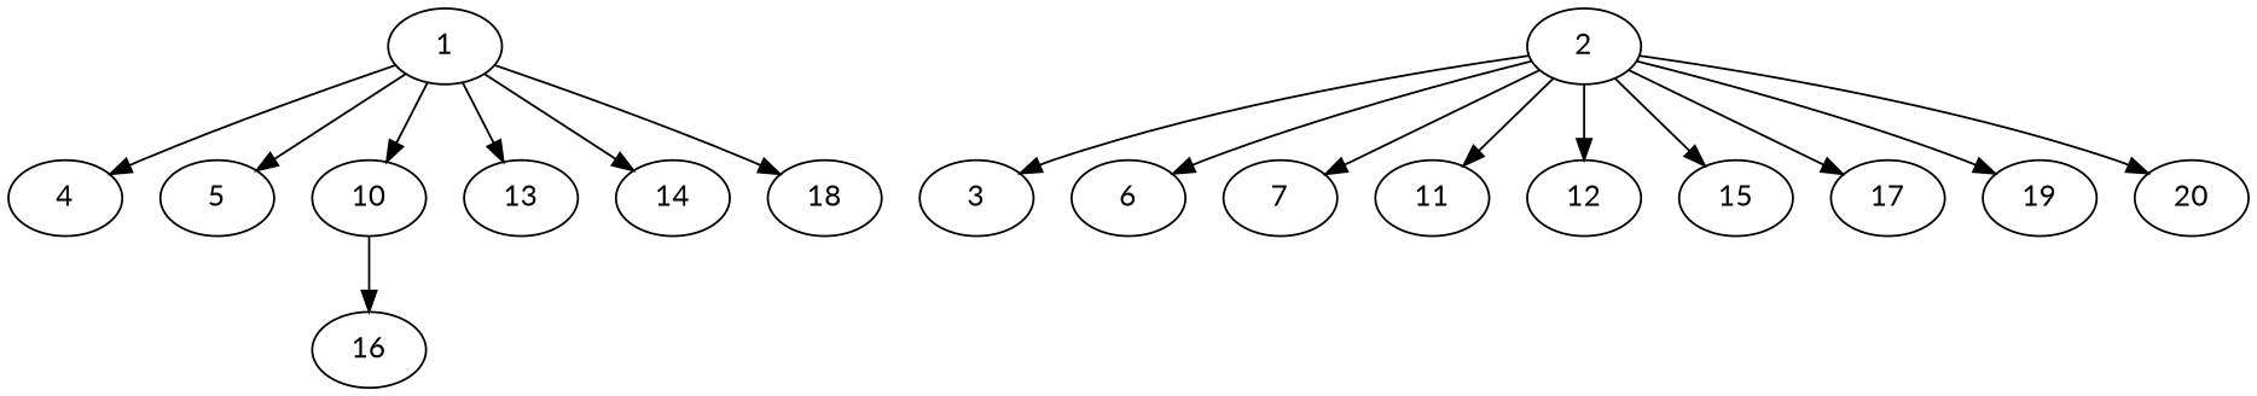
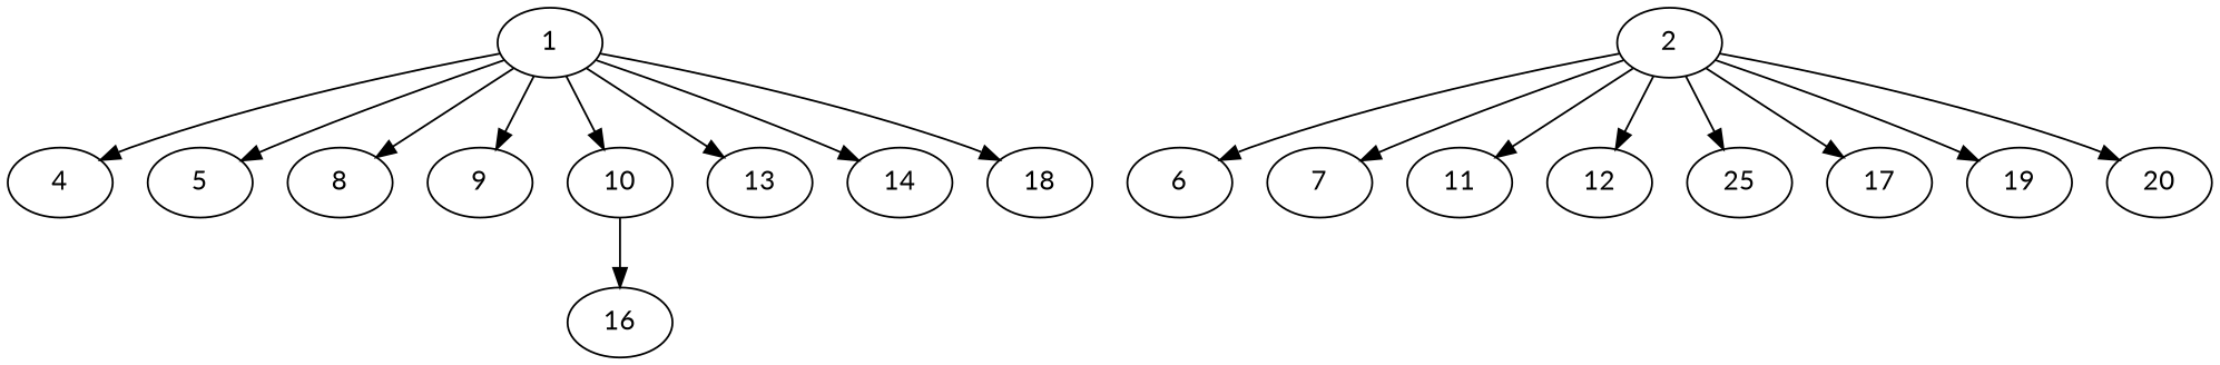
  digraph {
    fontname=Lato
    node [Weight=17 fontname=Lato]
    edge [Weight=14 fontname=Lato]
    4 [Weight=25]
    1
    5 [Weight=38]
+   8 [Weight=15]
+   9 [Weight=39]
    10 [Weight=40]
    13 [Weight=24]
    14 [Weight=18]
    18 [Weight=39]
    16 [Weight=35]
    2 [Weight=36]
-   3 [Weight=18]
    6 [Weight=36]
    7
    11 [Weight=14]
    12 [Weight=34]
-   15 [Weight=11]
+   15 [Weight=11 label=25]
    17 [Weight=20]
    19 [Weight=11]
    20 [Weight=16]
    1 -> 4 [Weight=9]
    1 -> 5 [Weight=8]
+   1 -> 8
+   1 -> 9 [Weight=6]
    1 -> 10 [Weight=13]
    1 -> 13 [Weight=18]
    1 -> 14 [Weight=13]
    1 -> 18 [Weight=17]
    10 -> 16 [Weight=0]
-   2 -> 3 [Weight=7]
    2 -> 6 [Weight=1]
    2 -> 7 [Weight=0]
    2 -> 11 [Weight=15]
    2 -> 12 [Weight=6]
    2 -> 15 [Weight=16]
    2 -> 17 [Weight=3]
    2 -> 19 [Weight=1]
    2 -> 20
  }
